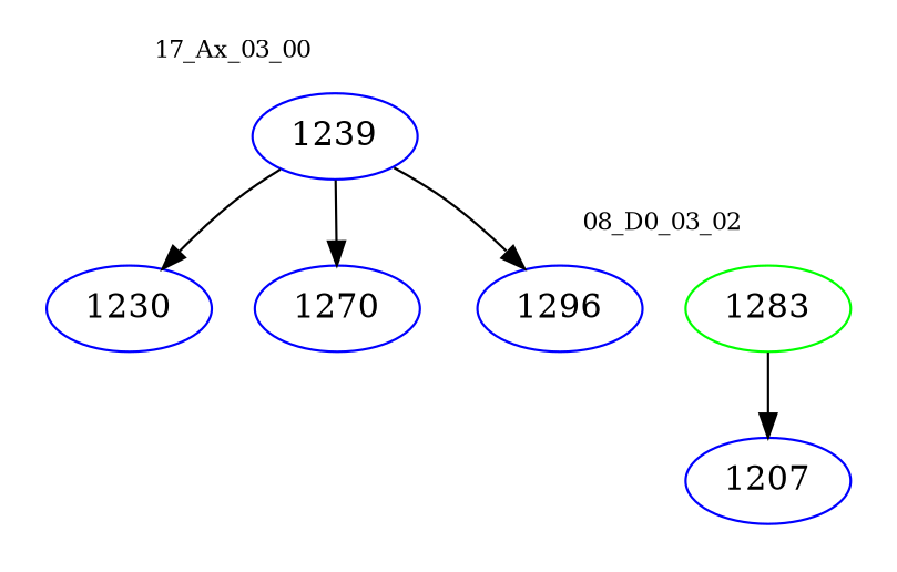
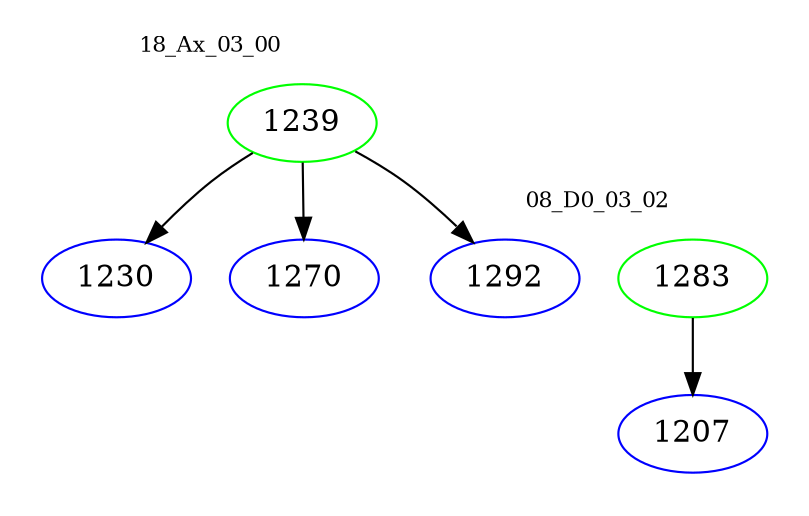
  digraph {
    node [color=blue]
    edge [color=black]
-   n1 [label=1239]
+   n1 [color=green label=1239]
    n2 [label=1230]
    n3 [label=1270]
    n4 [color=green label=1283]
    n5 [label=1207]
-   n6 [label=1296]
+   n6 [label=1292]
    subgraph cluster_1 {
      color=white
      fontsize=10
-     label="17_Ax_03_00"
+     label="18_Ax_03_00"
      n1
      n2
      n3
    }
    subgraph cluster_2 {
      color=white
      fontsize=10
      label="08_D0_03_02"
      n4
      n5
      n6
    }
    n1 -> n2
    n1 -> n3
    n1 -> n6
    n4 -> n5
  }
